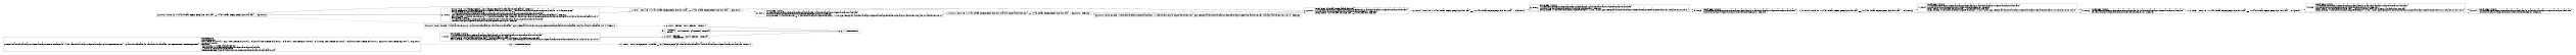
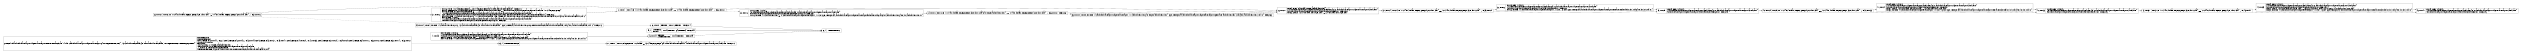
  digraph {
    rankdir=LR
    node [shape=record]
    n1 [label="{25\:\ ?|MTH_ENTER_BLOCK\l}"]
    n2 [label="{27\:\ 0x0000|0x0000: INSTANCE_OF  (r0 I:boolean) = (r5 I:??[OBJECT, ARRAY] A[D('state' android.os.Parcelable)]) androidx.drawerlayout.widget.DrawerLayout$SavedState  (LINE:2072)\l}"]
    n3 [label="{28\:\ 0x0002|0x0002: IF  (r0 I:??[int, boolean, OBJECT, ARRAY, byte, short, char]) != (0 ??[int, boolean, OBJECT, ARRAY, byte, short, char])  \-\> B:31:0x0008 \l}"]
    n4 [label="{29\:\ 0x0004|0x0004: INVOKE  (r4 I:android.view.ViewGroup), (r5 I:android.os.Parcelable A[D('state' android.os.Parcelable)]) type: SUPER call: android.view.ViewGroup.onRestoreInstanceState(android.os.Parcelable):void A[MD:(android.os.Parcelable):void (c)] (LINE:2073)\l}"]
    n5 [label="{31\:\ 0x0008|0x0008: MOVE  (r0 I:??[OBJECT, ARRAY]) = (r5 I:??[OBJECT, ARRAY] A[D('state' android.os.Parcelable)])  (LINE:2077)\l0x0009: CHECK_CAST (r0 I:androidx.drawerlayout.widget.DrawerLayout$SavedState) = (androidx.drawerlayout.widget.DrawerLayout$SavedState) (r0 I:??[OBJECT, ARRAY]) \l0x000b: INVOKE  (r1 I:android.os.Parcelable) = \l  (r0 I:androidx.drawerlayout.widget.DrawerLayout$SavedState A[D('ss' androidx.drawerlayout.widget.DrawerLayout$SavedState)])\l type: VIRTUAL call: androidx.drawerlayout.widget.DrawerLayout.SavedState.getSuperState():android.os.Parcelable A[MD:():android.os.Parcelable (m)] (LINE:2078)\l0x000f: INVOKE  (r4 I:android.view.ViewGroup), (r1 I:android.os.Parcelable) type: SUPER call: android.view.ViewGroup.onRestoreInstanceState(android.os.Parcelable):void A[MD:(android.os.Parcelable):void (c)]\l0x0012: IGET  (r1 I:int) = \l  (r0 I:androidx.drawerlayout.widget.DrawerLayout$SavedState A[D('ss' androidx.drawerlayout.widget.DrawerLayout$SavedState)])\l androidx.drawerlayout.widget.DrawerLayout.SavedState.openDrawerGravity int  (LINE:2080)\l}"]
    n6 [label="{30\:\ 0x0007|RETURN\l|0x0007: RETURN    (LINE:2074)\l}"]
    n7 [label="{32\:\ 0x0014|0x0014: IF  (r1 I:??[int, boolean, OBJECT, ARRAY, byte, short, char]) == (0 ??[int, boolean, OBJECT, ARRAY, byte, short, char])  \-\> B:36:0x0021 \l}"]
    n8 [label="{26\:\ ?|MTH_EXIT_BLOCK\l}"]
    n9 [label="{33\:\ 0x0016|0x0016: IGET  (r1 I:int) = \l  (r0 I:androidx.drawerlayout.widget.DrawerLayout$SavedState A[D('ss' androidx.drawerlayout.widget.DrawerLayout$SavedState)])\l androidx.drawerlayout.widget.DrawerLayout.SavedState.openDrawerGravity int  (LINE:2081)\l0x0018: INVOKE  (r1 I:android.view.View) = (r4 I:androidx.drawerlayout.widget.DrawerLayout), (r1 I:int) type: VIRTUAL call: androidx.drawerlayout.widget.DrawerLayout.findDrawerWithGravity(int):android.view.View A[MD:(int):android.view.View (m)]\l}"]
    n10 [label="{36\:\ 0x0021|0x0021: IGET  (r1 I:int A[D('toOpen' android.view.View)]) = \l  (r0 I:androidx.drawerlayout.widget.DrawerLayout$SavedState A[D('ss' androidx.drawerlayout.widget.DrawerLayout$SavedState)])\l androidx.drawerlayout.widget.DrawerLayout.SavedState.lockModeLeft int  (LINE:2087)\l0x0023: CONST  (r2 I:??[int, float, short, byte, char]) = (3 ??[int, float, short, byte, char]) \l}"]
    n11 [label="{34\:\ 0x001c|0x001c: IF  (r1 I:??[int, boolean, OBJECT, ARRAY, byte, short, char] A[D('toOpen' android.view.View)]) == (0 ??[int, boolean, OBJECT, ARRAY, byte, short, char])  \-\> B:36:0x0021  (LINE:2082)\l}"]
    n12 [label="{37\:\ 0x0024|0x0024: IF  (r1 I:??[int, boolean, OBJECT, ARRAY, byte, short, char]) == (r2 I:??[int, boolean, OBJECT, ARRAY, byte, short, char])  \-\> B:39:0x002b \l}"]
    n13 [label="{35\:\ 0x001e|0x001e: INVOKE  (r4 I:androidx.drawerlayout.widget.DrawerLayout), (r1 I:android.view.View A[D('toOpen' android.view.View)]) type: VIRTUAL call: androidx.drawerlayout.widget.DrawerLayout.openDrawer(android.view.View):void A[MD:(android.view.View):void (m)] (LINE:2083)\l}"]
    n14 [label="{38\:\ 0x0026|0x0026: IGET  (r1 I:int) = \l  (r0 I:androidx.drawerlayout.widget.DrawerLayout$SavedState A[D('ss' androidx.drawerlayout.widget.DrawerLayout$SavedState)])\l androidx.drawerlayout.widget.DrawerLayout.SavedState.lockModeLeft int  (LINE:2088)\l0x0028: INVOKE  (r4 I:androidx.drawerlayout.widget.DrawerLayout), (r1 I:int), (r2 I:int) type: VIRTUAL call: androidx.drawerlayout.widget.DrawerLayout.setDrawerLockMode(int, int):void A[MD:(int, int):void (m)]\l}"]
    n15 [label="{39\:\ 0x002b|0x002b: IGET  (r1 I:int) = \l  (r0 I:androidx.drawerlayout.widget.DrawerLayout$SavedState A[D('ss' androidx.drawerlayout.widget.DrawerLayout$SavedState)])\l androidx.drawerlayout.widget.DrawerLayout.SavedState.lockModeRight int  (LINE:2090)\l}"]
    n16 [label="{40\:\ 0x002d|0x002d: IF  (r1 I:??[int, boolean, OBJECT, ARRAY, byte, short, char]) == (r2 I:??[int, boolean, OBJECT, ARRAY, byte, short, char])  \-\> B:42:0x0035 \l}"]
    n17 [label="{41\:\ 0x002f|0x002f: IGET  (r1 I:int) = \l  (r0 I:androidx.drawerlayout.widget.DrawerLayout$SavedState A[D('ss' androidx.drawerlayout.widget.DrawerLayout$SavedState)])\l androidx.drawerlayout.widget.DrawerLayout.SavedState.lockModeRight int  (LINE:2091)\l0x0031: CONST  (r3 I:??[int, float, short, byte, char]) = (5 ??[int, float, short, byte, char]) \l0x0032: INVOKE  (r4 I:androidx.drawerlayout.widget.DrawerLayout), (r1 I:int), (r3 I:int) type: VIRTUAL call: androidx.drawerlayout.widget.DrawerLayout.setDrawerLockMode(int, int):void A[MD:(int, int):void (m)]\l}"]
    n18 [label="{42\:\ 0x0035|0x0035: IGET  (r1 I:int) = \l  (r0 I:androidx.drawerlayout.widget.DrawerLayout$SavedState A[D('ss' androidx.drawerlayout.widget.DrawerLayout$SavedState)])\l androidx.drawerlayout.widget.DrawerLayout.SavedState.lockModeStart int  (LINE:2093)\l}"]
    n19 [label="{43\:\ 0x0037|0x0037: IF  (r1 I:??[int, boolean, OBJECT, ARRAY, byte, short, char]) == (r2 I:??[int, boolean, OBJECT, ARRAY, byte, short, char])  \-\> B:45:0x0041 \l}"]
    n20 [label="{44\:\ 0x0039|0x0039: IGET  (r1 I:int) = \l  (r0 I:androidx.drawerlayout.widget.DrawerLayout$SavedState A[D('ss' androidx.drawerlayout.widget.DrawerLayout$SavedState)])\l androidx.drawerlayout.widget.DrawerLayout.SavedState.lockModeStart int  (LINE:2094)\l0x003b: CONST  (r3 I:??[int, float, short, byte, char]) = (8388611(0x800003, float:1.1754948E\-38) ??[int, float, short, byte, char]) \l0x003e: INVOKE  (r4 I:androidx.drawerlayout.widget.DrawerLayout), (r1 I:int), (r3 I:int) type: VIRTUAL call: androidx.drawerlayout.widget.DrawerLayout.setDrawerLockMode(int, int):void A[MD:(int, int):void (m)]\l}"]
    n21 [label="{45\:\ 0x0041|0x0041: IGET  (r1 I:int) = \l  (r0 I:androidx.drawerlayout.widget.DrawerLayout$SavedState A[D('ss' androidx.drawerlayout.widget.DrawerLayout$SavedState)])\l androidx.drawerlayout.widget.DrawerLayout.SavedState.lockModeEnd int  (LINE:2096)\l}"]
    n22 [label="{47\:\ 0x0045|0x0045: IGET  (r1 I:int) = \l  (r0 I:androidx.drawerlayout.widget.DrawerLayout$SavedState A[D('ss' androidx.drawerlayout.widget.DrawerLayout$SavedState)])\l androidx.drawerlayout.widget.DrawerLayout.SavedState.lockModeEnd int  (LINE:2097)\l0x0047: CONST  (r2 I:??[int, float, short, byte, char]) = (8388613(0x800005, float:1.175495E\-38) ??[int, float, short, byte, char]) \l0x004a: INVOKE  (r4 I:androidx.drawerlayout.widget.DrawerLayout), (r1 I:int), (r2 I:int) type: VIRTUAL call: androidx.drawerlayout.widget.DrawerLayout.setDrawerLockMode(int, int):void A[MD:(int, int):void (m)]\l}"]
-   n23 [label="{48\:\ 0x004d|RETURN\lORIG_RETURN\l|0x004d: RETURN    (LINE:2099)\l}"]
+   n23 [label="{48\:\ 0x004d|RETURN\lSUPER_RETURN\l|0x004d: RETURN    (LINE:2099)\l}"]
    n24 [label="{49\:\ ?|SYNTHETIC\lRETURN\l|0x004d: RETURN   A[SYNTHETIC] (LINE:2099)\l}"]
    n25 [label="{protected void androidx.drawerlayout.widget.DrawerLayout.onRestoreInstanceState((r4 'this' I:androidx.drawerlayout.widget.DrawerLayout A[IMMUTABLE_TYPE, THIS]), (r5 I:android.os.Parcelable A[D('state' android.os.Parcelable), IMMUTABLE_TYPE, METHOD_ARGUMENT]))  | DONT_RENAME\lUSE_LINES_HINTS\lCROSS_EDGE: B:48:0x004d \-\> B:26:?, CROSS_EDGE: B:46:0x0043 \-\> B:48:0x004d, CROSS_EDGE: B:43:0x0037 \-\> B:45:0x0041, CROSS_EDGE: B:40:0x002d \-\> B:42:0x0035, CROSS_EDGE: B:37:0x0024 \-\> B:39:0x002b, CROSS_EDGE: B:34:0x001c \-\> B:36:0x0021, CROSS_EDGE: B:32:0x0014 \-\> B:36:0x0021\lINLINE_NOT_NEEDED\lDebug Info:\l  0x001c\-0x0021: r1 'toOpen' Landroid\/view\/View;\l  0x000b\-0x004d: r0 'ss' Landroidx\/drawerlayout\/widget\/DrawerLayout$SavedState;\l  \-1 \-0x004d: r5 'state' Landroid\/os\/Parcelable;\lMETHOD_OVERRIDE: [ClspMth\{android.view.View.onRestoreInstanceState(android.os.Parcelable):void\}]\l}"]
    n1 -> n2
    n3 -> n4 [style=dashed]
    n3 -> n5
    n4 -> n6
    n5 -> n7
    n6 -> n8
    n7 -> n3
    n7 -> n9 [style=dashed]
    n7 -> n10
    n9 -> n11
    n10 -> n12
    n11 -> n10
    n11 -> n13 [style=dashed]
    n12 -> n14 [style=dashed]
    n12 -> n15
    n13 -> n10
    n14 -> n15
    n15 -> n16
    n16 -> n17 [style=dashed]
    n16 -> n18
    n17 -> n18
    n18 -> n19
    n19 -> n20 [style=dashed]
    n19 -> n21
    n20 -> n21
    n22 -> n23
    n23 -> n8
    n24 -> n8
    n25 -> n1
  }
